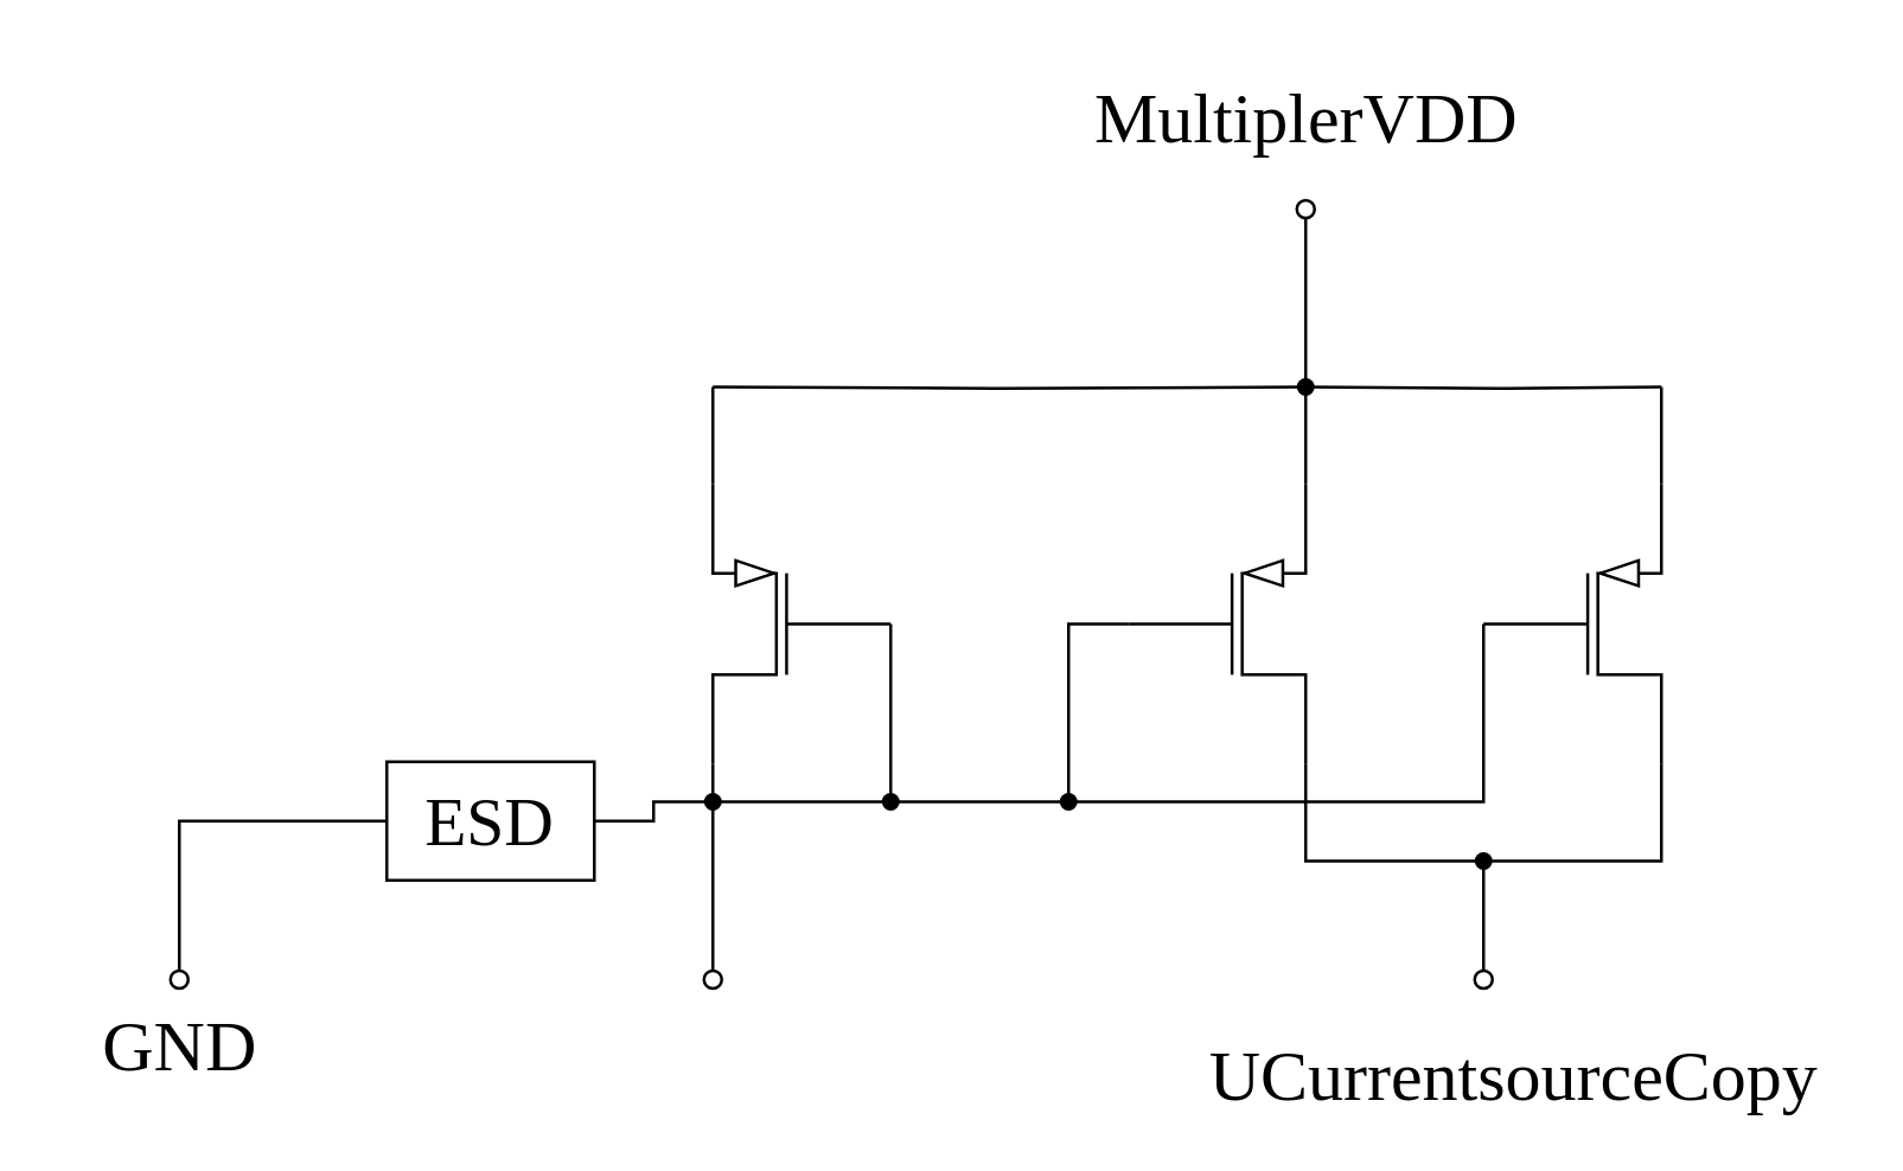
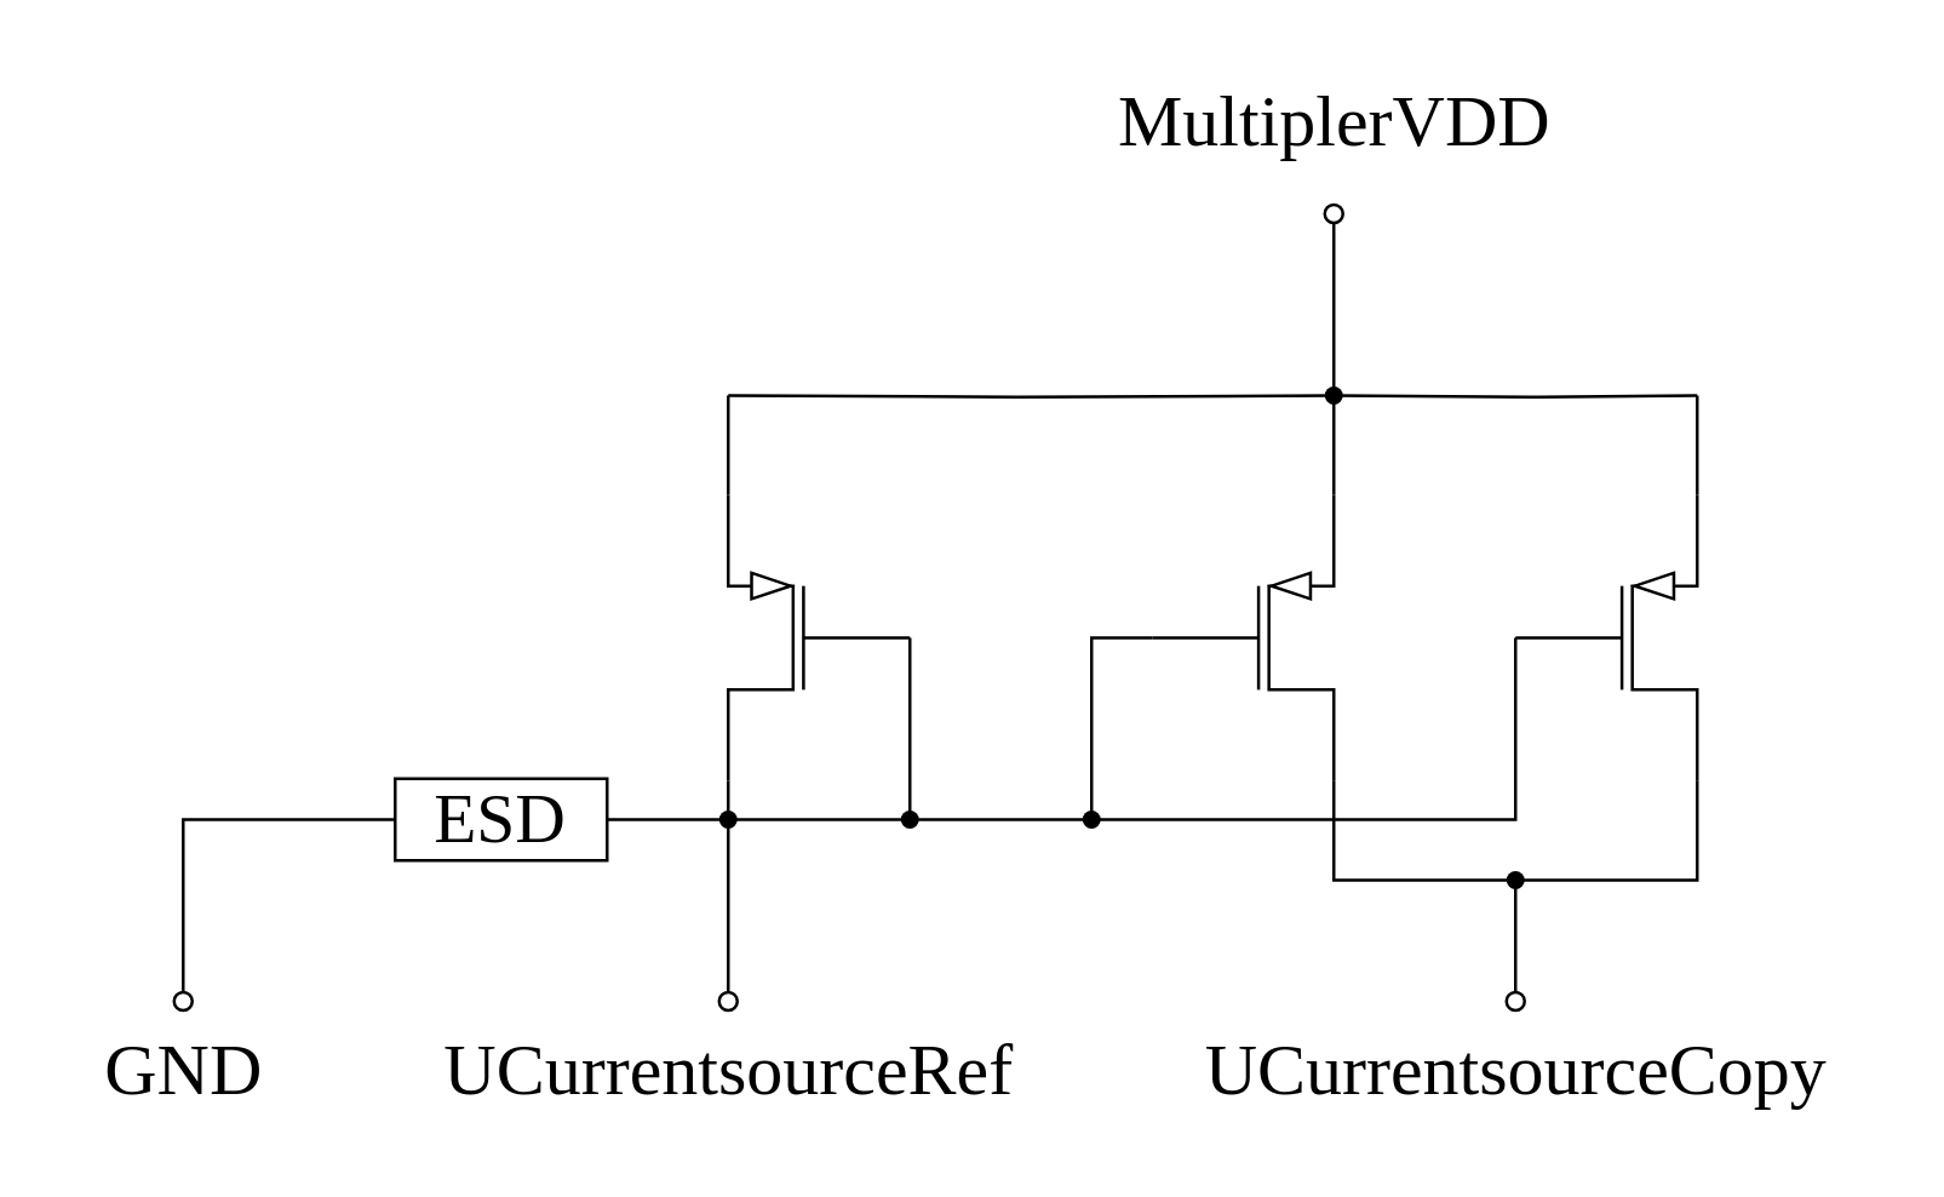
  <mxCell id="0" />
  <mxCell id="1" parent="0" />
  <mxCell id="2" style="edgeStyle=orthogonalEdgeStyle;shape=connector;rounded=0;orthogonalLoop=1;jettySize=auto;html=1;exitX=1;exitY=1;exitDx=0;exitDy=0;exitPerimeter=0;entryX=0.003;entryY=0.469;entryDx=0;entryDy=0;labelBackgroundColor=default;strokeColor=default;align=center;verticalAlign=middle;fontFamily=Helvetica;fontSize=11;fontColor=default;endArrow=none;endFill=0;entryPerimeter=0;" parent="1" source="3" target="26" edge="1"><mxGeometry relative="1" as="geometry"><mxPoint x="440" y="297" as="targetPoint" /><Array as="points"><mxPoint x="440" y="290" /></Array></mxGeometry></mxCell>
  <mxCell id="3" value="" style="verticalLabelPosition=bottom;shadow=0;dashed=0;align=center;html=1;verticalAlign=top;shape=mxgraph.electrical.transistors.pmos;pointerEvents=1;" parent="1" vertex="1"><mxGeometry x="380" y="160" width="60" height="100" as="geometry" /></mxCell>
  <mxCell id="4" value="" style="verticalLabelPosition=bottom;shadow=0;dashed=0;align=center;html=1;verticalAlign=top;shape=mxgraph.electrical.transistors.pmos;pointerEvents=1;" parent="1" vertex="1"><mxGeometry x="500" y="160" width="60" height="100" as="geometry" /></mxCell>
  <mxCell id="5" value="" style="verticalLabelPosition=bottom;shadow=0;dashed=0;align=center;html=1;verticalAlign=top;shape=mxgraph.electrical.transistors.pmos;pointerEvents=1;flipH=1;" parent="1" vertex="1"><mxGeometry x="240" y="160" width="60" height="100" as="geometry" /></mxCell>
  <mxCell id="6" style="edgeStyle=orthogonalEdgeStyle;shape=connector;rounded=0;orthogonalLoop=1;jettySize=auto;html=1;entryX=0.5;entryY=1;entryDx=0;entryDy=0;labelBackgroundColor=default;strokeColor=default;align=center;verticalAlign=middle;fontFamily=Helvetica;fontSize=11;fontColor=default;endArrow=none;endFill=0;" parent="1" source="7" target="28" edge="1"><mxGeometry relative="1" as="geometry" /></mxCell>
  <mxCell id="7" value="" style="shape=waypoint;sketch=0;fillStyle=solid;size=6;pointerEvents=1;points=[];fillColor=none;resizable=0;rotatable=0;perimeter=centerPerimeter;snapToPoint=1;fontFamily=Helvetica;fontSize=11;fontColor=default;" parent="1" vertex="1"><mxGeometry x="430" y="120" width="20" height="20" as="geometry" /></mxCell>
  <mxCell id="8" style="edgeStyle=orthogonalEdgeStyle;rounded=0;orthogonalLoop=1;jettySize=auto;html=1;exitX=1;exitY=0;exitDx=0;exitDy=0;exitPerimeter=0;entryX=0.279;entryY=0.981;entryDx=0;entryDy=0;entryPerimeter=0;endArrow=none;endFill=0;" parent="1" source="5" edge="1"><mxGeometry relative="1" as="geometry"><mxPoint x="240" y="130" as="targetPoint" /></mxGeometry></mxCell>
  <mxCell id="9" style="edgeStyle=orthogonalEdgeStyle;shape=connector;rounded=0;orthogonalLoop=1;jettySize=auto;html=1;exitX=1;exitY=0;exitDx=0;exitDy=0;exitPerimeter=0;entryX=0.421;entryY=1.1;entryDx=0;entryDy=0;entryPerimeter=0;labelBackgroundColor=default;strokeColor=default;align=center;verticalAlign=middle;fontFamily=Helvetica;fontSize=11;fontColor=default;endArrow=none;endFill=0;" parent="1" source="3" target="7" edge="1"><mxGeometry relative="1" as="geometry" /></mxCell>
  <mxCell id="10" style="edgeStyle=orthogonalEdgeStyle;shape=connector;rounded=0;orthogonalLoop=1;jettySize=auto;html=1;exitX=1;exitY=0;exitDx=0;exitDy=0;exitPerimeter=0;entryX=0.54;entryY=1.171;entryDx=0;entryDy=0;entryPerimeter=0;labelBackgroundColor=default;strokeColor=default;align=center;verticalAlign=middle;fontFamily=Helvetica;fontSize=11;fontColor=default;endArrow=none;endFill=0;" parent="1" source="4" edge="1"><mxGeometry relative="1" as="geometry"><mxPoint x="560" y="130" as="targetPoint" /></mxGeometry></mxCell>
  <mxCell id="11" style="edgeStyle=orthogonalEdgeStyle;shape=connector;rounded=0;orthogonalLoop=1;jettySize=auto;html=1;entryX=-0.031;entryY=0.41;entryDx=0;entryDy=0;entryPerimeter=0;labelBackgroundColor=default;strokeColor=default;align=center;verticalAlign=middle;fontFamily=Helvetica;fontSize=11;fontColor=default;endArrow=none;endFill=0;" parent="1" target="7" edge="1"><mxGeometry relative="1" as="geometry"><mxPoint x="240" y="130" as="sourcePoint" /></mxGeometry></mxCell>
  <mxCell id="12" style="edgeStyle=orthogonalEdgeStyle;shape=connector;rounded=0;orthogonalLoop=1;jettySize=auto;html=1;entryX=1.183;entryY=0.529;entryDx=0;entryDy=0;entryPerimeter=0;labelBackgroundColor=default;strokeColor=default;align=center;verticalAlign=middle;fontFamily=Helvetica;fontSize=11;fontColor=default;endArrow=none;endFill=0;" parent="1" target="7" edge="1"><mxGeometry relative="1" as="geometry"><mxPoint x="560" y="130" as="sourcePoint" /></mxGeometry></mxCell>
  <mxCell id="13" value="" style="shape=waypoint;sketch=0;fillStyle=solid;size=6;pointerEvents=1;points=[];fillColor=none;resizable=0;rotatable=0;perimeter=centerPerimeter;snapToPoint=1;fontFamily=Helvetica;fontSize=11;fontColor=default;" parent="1" vertex="1"><mxGeometry x="350" y="260" width="20" height="20" as="geometry" /></mxCell>
  <mxCell id="14" style="edgeStyle=orthogonalEdgeStyle;shape=connector;rounded=0;orthogonalLoop=1;jettySize=auto;html=1;exitX=0;exitY=0.5;exitDx=0;exitDy=0;exitPerimeter=0;entryX=1.02;entryY=0.48;entryDx=0;entryDy=0;entryPerimeter=0;labelBackgroundColor=default;strokeColor=default;align=center;verticalAlign=middle;fontFamily=Helvetica;fontSize=11;fontColor=default;endArrow=none;endFill=0;" parent="1" source="4" target="13" edge="1"><mxGeometry relative="1" as="geometry"><Array as="points"><mxPoint x="500" y="270" /></Array></mxGeometry></mxCell>
  <mxCell id="15" style="edgeStyle=orthogonalEdgeStyle;shape=connector;rounded=0;orthogonalLoop=1;jettySize=auto;html=1;exitX=0;exitY=0.5;exitDx=0;exitDy=0;exitPerimeter=0;entryX=0.46;entryY=-0.1;entryDx=0;entryDy=0;entryPerimeter=0;labelBackgroundColor=default;strokeColor=default;align=center;verticalAlign=middle;fontFamily=Helvetica;fontSize=11;fontColor=default;endArrow=none;endFill=0;" parent="1" source="3" target="13" edge="1"><mxGeometry relative="1" as="geometry" /></mxCell>
  <mxCell id="16" style="edgeStyle=orthogonalEdgeStyle;shape=connector;rounded=0;orthogonalLoop=1;jettySize=auto;html=1;entryX=0.5;entryY=0;entryDx=0;entryDy=0;labelBackgroundColor=default;strokeColor=default;align=center;verticalAlign=middle;fontFamily=Helvetica;fontSize=11;fontColor=default;endArrow=none;endFill=0;" parent="1" source="17" target="24" edge="1"><mxGeometry relative="1" as="geometry" /></mxCell>
  <mxCell id="17" value="" style="shape=waypoint;sketch=0;fillStyle=solid;size=6;pointerEvents=1;points=[];fillColor=none;resizable=0;rotatable=0;perimeter=centerPerimeter;snapToPoint=1;fontFamily=Helvetica;fontSize=11;fontColor=default;" parent="1" vertex="1"><mxGeometry x="230" y="260" width="20" height="20" as="geometry" /></mxCell>
  <mxCell id="18" value="" style="shape=waypoint;sketch=0;fillStyle=solid;size=6;pointerEvents=1;points=[];fillColor=none;resizable=0;rotatable=0;perimeter=centerPerimeter;snapToPoint=1;fontFamily=Helvetica;fontSize=11;fontColor=default;" parent="1" vertex="1"><mxGeometry x="290" y="260" width="20" height="20" as="geometry" /></mxCell>
  <mxCell id="19" style="edgeStyle=orthogonalEdgeStyle;shape=connector;rounded=0;orthogonalLoop=1;jettySize=auto;html=1;entryX=1;entryY=1;entryDx=0;entryDy=0;entryPerimeter=0;labelBackgroundColor=default;strokeColor=default;align=center;verticalAlign=middle;fontFamily=Helvetica;fontSize=11;fontColor=default;endArrow=none;endFill=0;" parent="1" source="17" target="5" edge="1"><mxGeometry relative="1" as="geometry" /></mxCell>
  <mxCell id="20" style="edgeStyle=orthogonalEdgeStyle;shape=connector;rounded=0;orthogonalLoop=1;jettySize=auto;html=1;entryX=0;entryY=0.563;entryDx=0;entryDy=0;entryPerimeter=0;labelBackgroundColor=default;strokeColor=default;align=center;verticalAlign=middle;fontFamily=Helvetica;fontSize=11;fontColor=default;endArrow=none;endFill=0;" parent="1" source="17" target="18" edge="1"><mxGeometry relative="1" as="geometry" /></mxCell>
  <mxCell id="21" style="edgeStyle=orthogonalEdgeStyle;shape=connector;rounded=0;orthogonalLoop=1;jettySize=auto;html=1;entryX=-0.053;entryY=0.559;entryDx=0;entryDy=0;entryPerimeter=0;labelBackgroundColor=default;strokeColor=default;align=center;verticalAlign=middle;fontFamily=Helvetica;fontSize=11;fontColor=default;endArrow=none;endFill=0;" parent="1" source="18" target="13" edge="1"><mxGeometry relative="1" as="geometry" /></mxCell>
  <mxCell id="22" style="edgeStyle=orthogonalEdgeStyle;shape=connector;rounded=0;orthogonalLoop=1;jettySize=auto;html=1;exitX=0;exitY=0.5;exitDx=0;exitDy=0;exitPerimeter=0;entryX=0.5;entryY=0.02;entryDx=0;entryDy=0;entryPerimeter=0;labelBackgroundColor=default;strokeColor=default;align=center;verticalAlign=middle;fontFamily=Helvetica;fontSize=11;fontColor=default;endArrow=none;endFill=0;" parent="1" source="5" target="18" edge="1"><mxGeometry relative="1" as="geometry"><Array as="points"><mxPoint x="300" y="240" /><mxPoint x="300" y="240" /></Array></mxGeometry></mxCell>
  <mxCell id="23" value="" style="verticalLabelPosition=bottom;shadow=0;dashed=0;align=center;html=1;verticalAlign=top;strokeWidth=1;shape=ellipse;perimeter=ellipsePerimeter;fontFamily=Helvetica;fontSize=11;fontColor=default;aspect=fixed;" parent="1" vertex="1"><mxGeometry x="497" y="327" width="6" height="6" as="geometry" /></mxCell>
  <mxCell id="24" value="" style="verticalLabelPosition=bottom;shadow=0;dashed=0;align=center;html=1;verticalAlign=top;strokeWidth=1;shape=ellipse;perimeter=ellipsePerimeter;fontFamily=Helvetica;fontSize=11;fontColor=default;aspect=fixed;" parent="1" vertex="1"><mxGeometry x="237" y="327" width="6" height="6" as="geometry" /></mxCell>
  <mxCell id="25" style="edgeStyle=orthogonalEdgeStyle;rounded=0;orthogonalLoop=1;jettySize=auto;html=1;entryX=0.5;entryY=0;entryDx=0;entryDy=0;endArrow=none;endFill=0;" parent="1" source="26" target="23" edge="1"><mxGeometry relative="1" as="geometry" /></mxCell>
  <mxCell id="26" value="" style="shape=waypoint;sketch=0;fillStyle=solid;size=6;pointerEvents=1;points=[];fillColor=none;resizable=0;rotatable=0;perimeter=centerPerimeter;snapToPoint=1;fontFamily=Helvetica;fontSize=11;fontColor=default;" parent="1" vertex="1"><mxGeometry x="490" y="280" width="20" height="20" as="geometry" /></mxCell>
  <mxCell id="27" style="edgeStyle=orthogonalEdgeStyle;rounded=0;orthogonalLoop=1;jettySize=auto;html=1;exitX=1;exitY=1;exitDx=0;exitDy=0;exitPerimeter=0;entryX=1.017;entryY=0.469;entryDx=0;entryDy=0;entryPerimeter=0;endArrow=none;endFill=0;" parent="1" source="4" target="26" edge="1"><mxGeometry relative="1" as="geometry"><Array as="points"><mxPoint x="560" y="290" /></Array></mxGeometry></mxCell>
  <mxCell id="28" value="" style="verticalLabelPosition=bottom;shadow=0;dashed=0;align=center;html=1;verticalAlign=top;strokeWidth=1;shape=ellipse;perimeter=ellipsePerimeter;fontFamily=Helvetica;fontSize=11;fontColor=default;aspect=fixed;" parent="1" vertex="1"><mxGeometry x="437" y="67" width="6" height="6" as="geometry" /></mxCell>
  <mxCell id="29" value="&lt;span style=&quot;font-size: 24px;&quot;&gt;&lt;font face=&quot;BKM-cmr10&quot;&gt;MultiplerVDD&lt;/font&gt;&lt;/span&gt;" style="text;html=1;align=center;verticalAlign=middle;resizable=0;points=[];autosize=1;strokeColor=none;fillColor=none;fontSize=11;fontFamily=Helvetica;fontColor=default;" parent="1" vertex="1"><mxGeometry x="350" y="20" width="180" height="40" as="geometry" /></mxCell>
- <mxCell id="31" value="&lt;span style=&quot;font-size: 24px;&quot;&gt;&lt;font face=&quot;BKM-cmr10&quot;&gt;UCurrentsourceCopy&lt;/font&gt;&lt;/span&gt;" style="text;html=1;align=center;verticalAlign=middle;resizable=0;points=[];autosize=1;strokeColor=none;fillColor=none;fontSize=11;fontFamily=Helvetica;fontColor=default;" parent="1" vertex="1"><mxGeometry x="390" y="343" width="240" height="40" as="geometry" /></mxCell>
+ <mxCell id="30" value="&lt;span style=&quot;font-size: 24px;&quot;&gt;&lt;font face=&quot;BKM-cmr10&quot;&gt;UCurrentsourceRef&lt;/font&gt;&lt;/span&gt;" style="text;html=1;align=center;verticalAlign=middle;resizable=0;points=[];autosize=1;strokeColor=none;fillColor=none;fontSize=11;fontFamily=Helvetica;fontColor=default;" parent="1" vertex="1"><mxGeometry x="125" y="333" width="230" height="40" as="geometry" /></mxCell>
+ <mxCell id="31" value="&lt;span style=&quot;font-size: 24px;&quot;&gt;&lt;font face=&quot;BKM-cmr10&quot;&gt;UCurrentsourceCopy&lt;/font&gt;&lt;/span&gt;" style="text;html=1;align=center;verticalAlign=middle;resizable=0;points=[];autosize=1;strokeColor=none;fillColor=none;fontSize=11;fontFamily=Helvetica;fontColor=default;" parent="1" vertex="1"><mxGeometry x="380" y="333" width="240" height="40" as="geometry" /></mxCell>
  <mxCell id="32" style="edgeStyle=orthogonalEdgeStyle;rounded=0;orthogonalLoop=1;jettySize=auto;html=1;exitX=0;exitY=0.5;exitDx=0;exitDy=0;entryX=0.5;entryY=0;entryDx=0;entryDy=0;endArrow=none;endFill=0;" edge="1" parent="1" source="33" target="34"><mxGeometry relative="1" as="geometry" /></mxCell>
- <mxCell id="33" value="ESD" style="rounded=0;whiteSpace=wrap;html=1;fontSize=23;fontFamily=BKM-cmr10;" vertex="1" parent="1"><mxGeometry x="130" y="256.5" width="70" height="40" as="geometry" /></mxCell>
+ <mxCell id="33" value="ESD" style="rounded=0;whiteSpace=wrap;html=1;fontSize=23;fontFamily=BKM-cmr10;" vertex="1" parent="1"><mxGeometry x="130" y="256.5" width="70" height="27" as="geometry" /></mxCell>
  <mxCell id="34" value="" style="verticalLabelPosition=bottom;shadow=0;dashed=0;align=center;html=1;verticalAlign=top;strokeWidth=1;shape=ellipse;perimeter=ellipsePerimeter;fontFamily=Helvetica;fontSize=11;fontColor=default;aspect=fixed;" vertex="1" parent="1"><mxGeometry x="57" y="327" width="6" height="6" as="geometry" /></mxCell>
  <mxCell id="35" style="edgeStyle=orthogonalEdgeStyle;shape=connector;rounded=0;orthogonalLoop=1;jettySize=auto;html=1;exitX=1;exitY=0.5;exitDx=0;exitDy=0;entryX=0.06;entryY=0.44;entryDx=0;entryDy=0;entryPerimeter=0;labelBackgroundColor=default;strokeColor=default;align=center;verticalAlign=middle;fontFamily=Helvetica;fontSize=11;fontColor=default;endArrow=none;endFill=0;" edge="1" parent="1" source="33" target="17"><mxGeometry relative="1" as="geometry" /></mxCell>
  <mxCell id="36" value="&lt;span style=&quot;font-size: 24px;&quot;&gt;&lt;font face=&quot;BKM-cmr10&quot;&gt;GND&lt;/font&gt;&lt;/span&gt;" style="text;html=1;align=center;verticalAlign=middle;resizable=0;points=[];autosize=1;strokeColor=none;fillColor=none;fontSize=11;fontFamily=Helvetica;fontColor=default;" vertex="1" parent="1"><mxGeometry x="20" y="333" width="80" height="40" as="geometry" /></mxCell>
